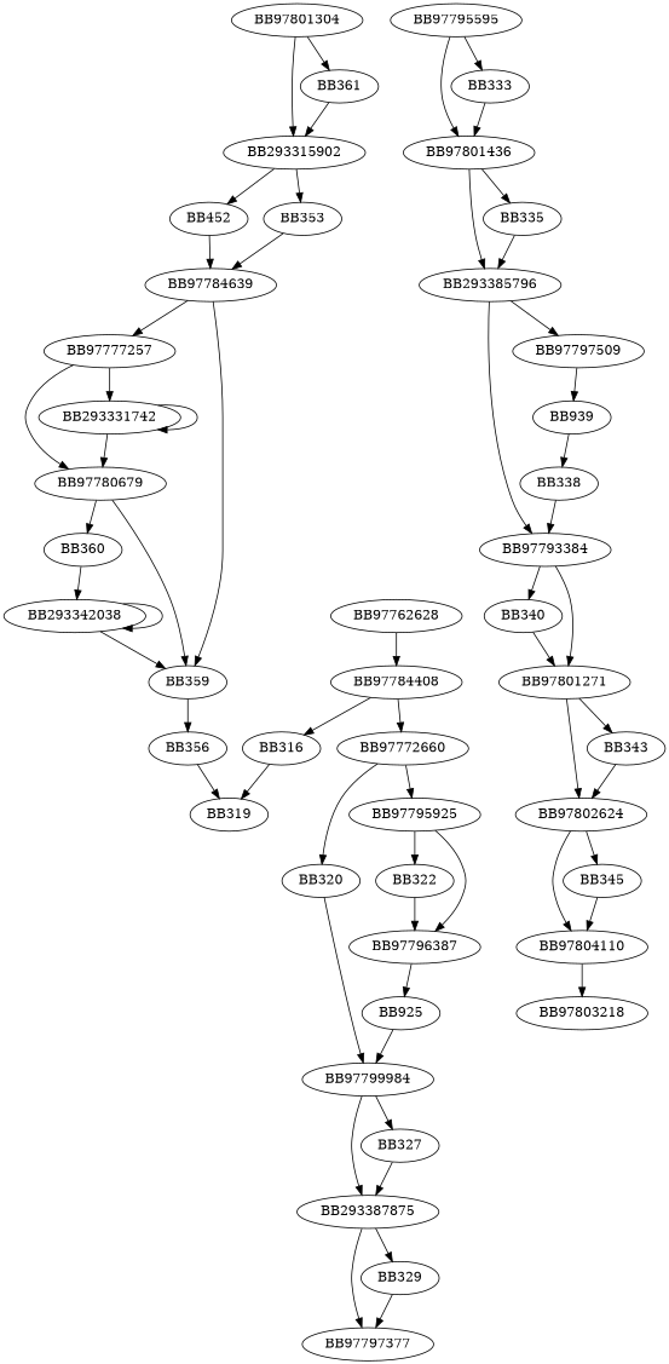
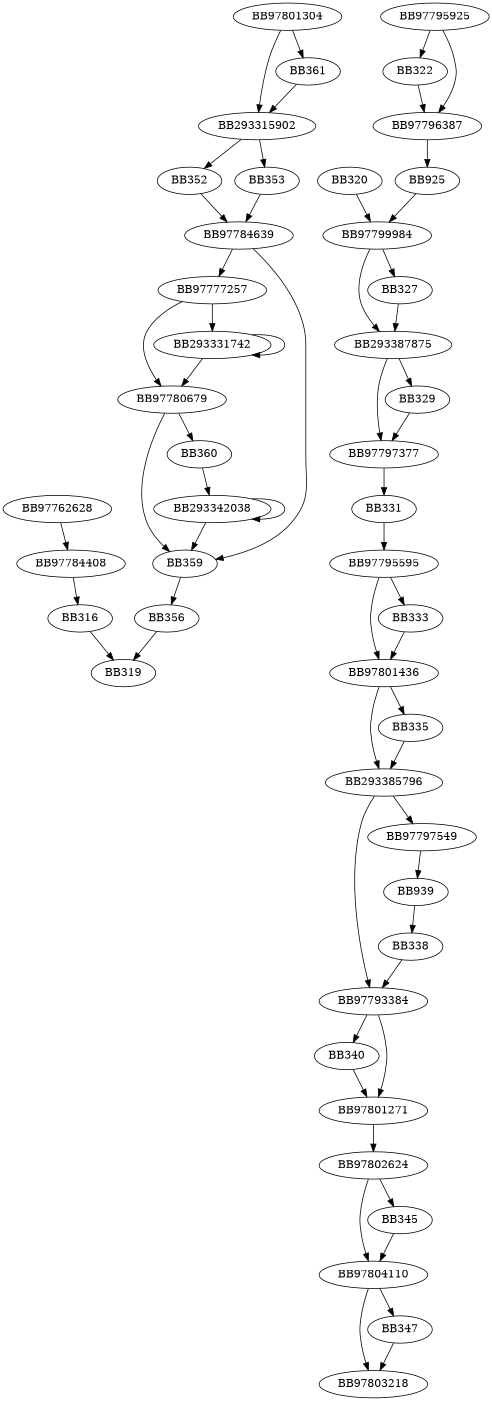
  digraph {
    BB97762628
    BB97784408
    BB316
    BB319
-   BB97772660
    BB320
    BB97795925
    BB97799984
    BB322
    BB97796387
    n11 [label=BB925]
    BB293387875
    BB327
    BB97797377
    BB329
+   BB331
    BB97795595
    BB97801436
    BB333
    BB293385796
    BB335
    BB97793384
-   BB97797509
+   BB97797509 [label=BB97797549]
    BB340
    BB97801271
    n26 [label=BB939]
    BB97802624
-   BB343
    BB338
    n30 [label=BB97804110]
    BB345
    BB97803218
+   BB347
    BB97801304
    BB293315902
    n36 [label=BB361]
-   BB352 [label=BB452]
+   BB352
    BB353
    BB97784639
    n40 [label=BB97777257]
    BB359
    BB97780679
    BB293331742
    BB356
    BB360
    BB293342038
    BB97762628 -> BB97784408
    BB97784408 -> BB316
-   BB97784408 -> BB97772660
    BB316 -> BB319
-   BB97772660 -> BB320
-   BB97772660 -> BB97795925
    BB320 -> BB97799984
    BB97795925 -> BB322
    BB97795925 -> BB97796387
    BB97799984 -> BB293387875
    BB97799984 -> BB327
    BB322 -> BB97796387
    BB97796387 -> n11
    n11 -> BB97799984
    BB293387875 -> BB97797377
    BB293387875 -> BB329
    BB327 -> BB293387875
+   BB97797377 -> BB331
    BB329 -> BB97797377
+   BB331 -> BB97795595
    BB97795595 -> BB97801436
    BB97795595 -> BB333
    BB97801436 -> BB293385796
    BB97801436 -> BB335
    BB333 -> BB97801436
    BB293385796 -> BB97793384
    BB293385796 -> BB97797509
    BB335 -> BB293385796
    BB97793384 -> BB340
    BB97793384 -> BB97801271
    BB97797509 -> n26
    BB340 -> BB97801271
    BB97801271 -> BB97802624
-   BB97801271 -> BB343
    n26 -> BB338
    BB97802624 -> n30
    BB97802624 -> BB345
-   BB343 -> BB97802624
    BB338 -> BB97793384
    n30 -> BB97803218
+   n30 -> BB347
    BB345 -> n30
+   BB347 -> BB97803218
    BB97801304 -> BB293315902
    BB97801304 -> n36
    BB293315902 -> BB352
    BB293315902 -> BB353
    n36 -> BB293315902
    BB352 -> BB97784639
    BB353 -> BB97784639
    BB97784639 -> n40
    BB97784639 -> BB359
    n40 -> BB97780679
    n40 -> BB293331742
    BB359 -> BB356
    BB97780679 -> BB359
    BB97780679 -> BB360
    BB293331742 -> BB97780679
    BB293331742 -> BB293331742
    BB356 -> BB319
    BB360 -> BB293342038
    BB293342038 -> BB359
    BB293342038 -> BB293342038
  }
